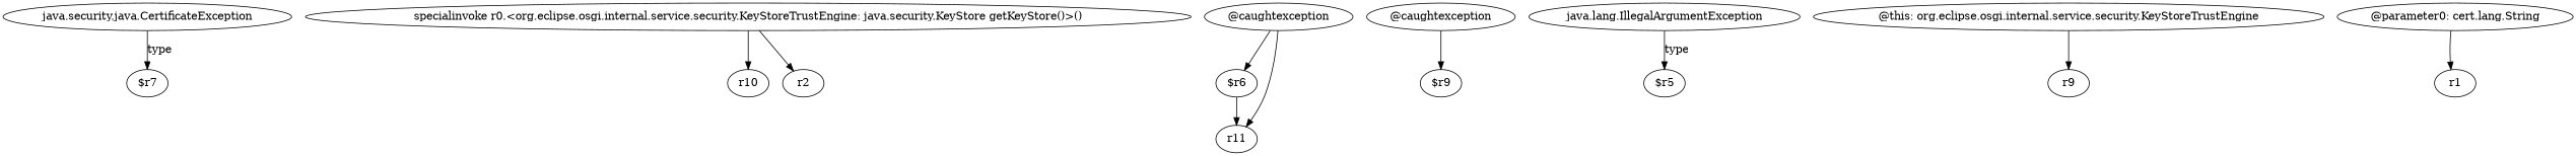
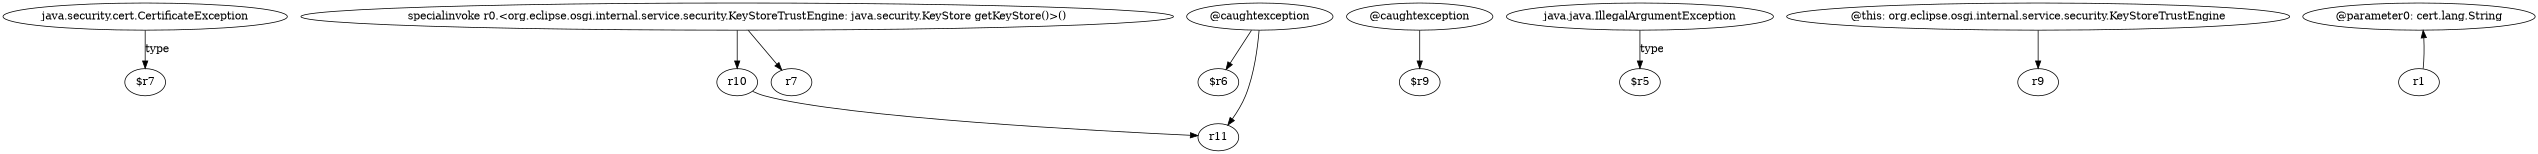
  digraph {
-   n1 [label="java.security.java.CertificateException"]
+   n1 [label="java.security.cert.CertificateException"]
    n2 [label="$r7"]
    n3 [label="$r6"]
    n4 [label=r11]
    n5 [label=r10]
-   n6 [label=r2]
+   n6 [label=r7]
    n7 [label="@caughtexception"]
    n8 [label="@caughtexception"]
    n9 [label="$r9"]
-   n10 [label="java.lang.IllegalArgumentException"]
+   n10 [label="java.java.IllegalArgumentException"]
    n11 [label="$r5"]
    n12 [label="specialinvoke r0.<org.eclipse.osgi.internal.service.security.KeyStoreTrustEngine: java.security.KeyStore getKeyStore()>()"]
    n13 [label="@this: org.eclipse.osgi.internal.service.security.KeyStoreTrustEngine"]
    n14 [label=r9]
    n15 [label="@parameter0: cert.lang.String"]
    n16 [label=r1]
    n1 -> n2 [label=type]
-   n3 -> n4
+   n5 -> n4
    n7 -> n3
    n7 -> n4
    n8 -> n9
    n10 -> n11 [label=type]
    n12 -> n5
    n12 -> n6
    n13 -> n14
-   n15 -> n16
+   n16 -> n15
  }
